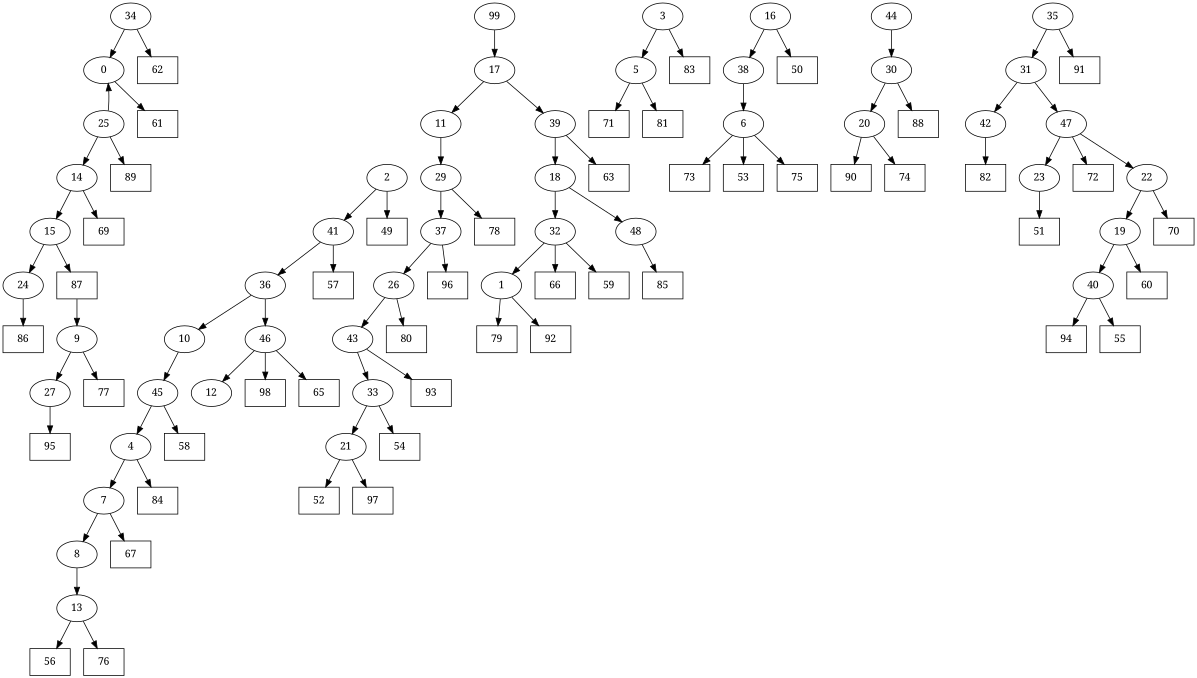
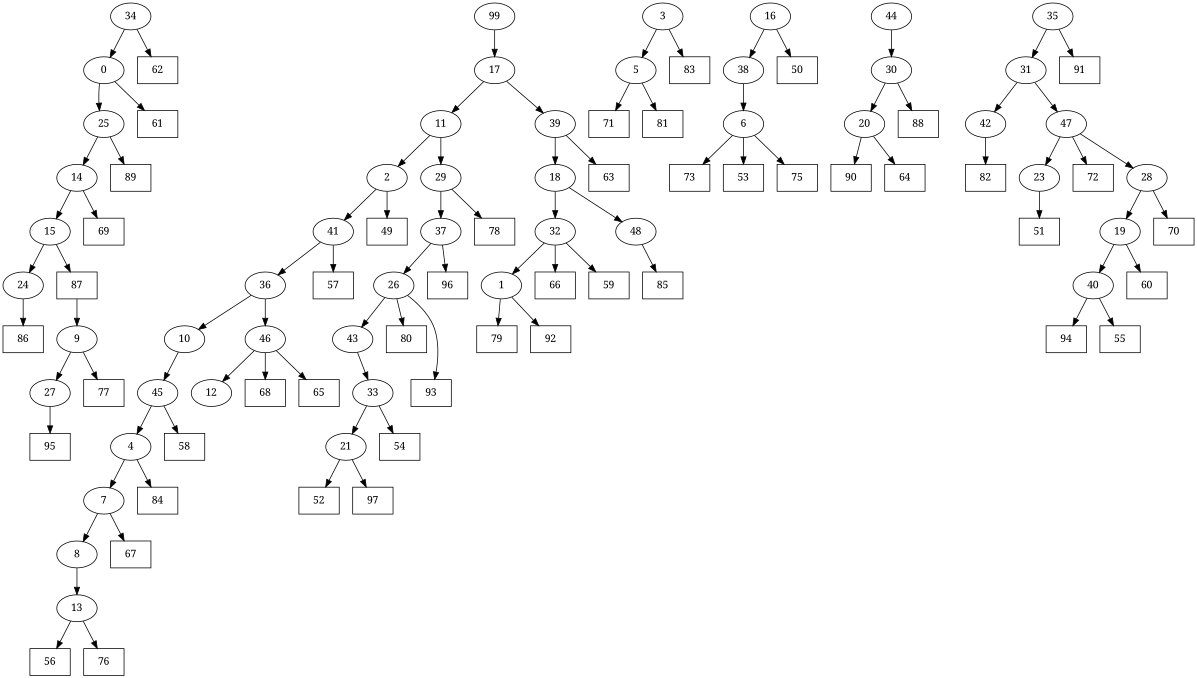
  digraph {
    fontname="Noto Serif"
    node [fontname="Noto Serif"]
    edge [fontname="Noto Serif"]
    n1 [label=0]
    n2 [label=25]
    n3 [label=61 shape=box]
    n4 [label=14]
    n5 [label=89 shape=box]
    n6 [label=1]
    n7 [label=79 shape=box]
    n8 [label=92 shape=box]
    n9 [label=2]
    n10 [label=41]
    n11 [label=49 shape=box]
    n12 [label=36]
    n13 [label=57 shape=box]
    n14 [label=3]
    n15 [label=5]
    n16 [label=83 shape=box]
    n17 [label=71 shape=box]
    n18 [label=81 shape=box]
    n19 [label=4]
    n20 [label=7]
    n21 [label=84 shape=box]
    n22 [label=8]
    n23 [label=67 shape=box]
    n24 [label=6]
    n25 [label=73 shape=box]
    n26 [label=53 shape=box]
    n27 [label=75 shape=box]
    n28 [label=13]
    n29 [label=56 shape=box]
    n30 [label=76 shape=box]
    n31 [label=9]
    n32 [label=27]
    n33 [label=77 shape=box]
    n34 [label=95 shape=box]
    n35 [label=10]
    n36 [label=45]
    n37 [label=44]
    n38 [label=30]
    n39 [label=58 shape=box]
    n40 [label=11]
    n41 [label=29]
    n42 [label=37]
    n43 [label=78 shape=box]
    n44 [label=12]
-   n45 [label=98 shape=box]
+   n45 [label=68 shape=box]
    n46 [label=15]
    n47 [label=69 shape=box]
    n48 [label=24]
    n49 [label=87 shape=box]
    n50 [label=86 shape=box]
    n51 [label=16]
    n52 [label=38]
    n53 [label=50 shape=box]
    n54 [label=17]
    n55 [label=39]
    n56 [label=18]
    n57 [label=63 shape=box]
    n58 [label=32]
    n59 [label=48]
    n60 [label=66 shape=box]
    n61 [label=59 shape=box]
    n62 [label=85 shape=box]
    n63 [label=19]
    n64 [label=40]
    n65 [label=60 shape=box]
    n66 [label=94 shape=box]
    n67 [label=55 shape=box]
    n68 [label=20]
    n69 [label=90 shape=box]
-   n70 [label=74 shape=box]
+   n70 [label=64 shape=box]
    n71 [label=21]
    n72 [label=52 shape=box]
    n73 [label=97 shape=box]
    n74 [label=34]
    n75 [label=62 shape=box]
    n76 [label=35]
    n77 [label=31]
    n78 [label=91 shape=box]
    n79 [label=23]
    n80 [label=51 shape=box]
    n81 [label=72 shape=box]
    n82 [label=26]
    n83 [label=43]
    n84 [label=80 shape=box]
    n85 [label=33]
    n86 [label=93 shape=box]
-   n87 [label=22]
+   n87 [label=28]
    n88 [label=70 shape=box]
    n89 [label=96 shape=box]
    n90 [label=88 shape=box]
    n91 [label=42]
    n92 [label=47]
    n93 [label=82 shape=box]
    n94 [label=54 shape=box]
    n95 [label=46]
    n96 [label=65 shape=box]
    n97 [label=99]
-   n2 -> n1
+   n1 -> n2
    n1 -> n3
    n2 -> n4
    n2 -> n5
    n4 -> n46
    n4 -> n47
    n6 -> n7
    n6 -> n8
    n9 -> n10
    n9 -> n11
    n10 -> n12
    n10 -> n13
    n12 -> n35
    n12 -> n95
    n14 -> n15
    n14 -> n16
    n15 -> n17
    n15 -> n18
    n19 -> n20
    n19 -> n21
    n20 -> n22
    n20 -> n23
    n22 -> n28
    n24 -> n25
    n24 -> n26
    n24 -> n27
    n28 -> n29
    n28 -> n30
    n31 -> n32
    n31 -> n33
    n32 -> n34
    n35 -> n36
    n36 -> n19
    n36 -> n39
    n37 -> n38
    n38 -> n68
    n38 -> n90
+   n40 -> n9
    n40 -> n41
    n41 -> n42
    n41 -> n43
    n42 -> n82
    n42 -> n89
    n46 -> n48
    n46 -> n49
    n48 -> n50
    n49 -> n31
    n51 -> n52
    n51 -> n53
    n52 -> n24
    n54 -> n40
    n54 -> n55
    n55 -> n56
    n55 -> n57
    n56 -> n58
    n56 -> n59
    n58 -> n6
    n58 -> n60
    n58 -> n61
    n59 -> n62
    n63 -> n64
    n63 -> n65
    n64 -> n66
    n64 -> n67
    n68 -> n69
    n68 -> n70
    n71 -> n72
    n71 -> n73
    n74 -> n1
    n74 -> n75
    n76 -> n77
    n76 -> n78
    n77 -> n91
    n77 -> n92
    n79 -> n80
    n82 -> n83
    n82 -> n84
    n83 -> n85
-   n83 -> n86
+   n82 -> n86
    n85 -> n71
    n85 -> n94
    n87 -> n63
    n87 -> n88
    n91 -> n93
    n92 -> n79
    n92 -> n81
    n92 -> n87
    n95 -> n44
    n95 -> n45
    n95 -> n96
    n97 -> n54
  }
